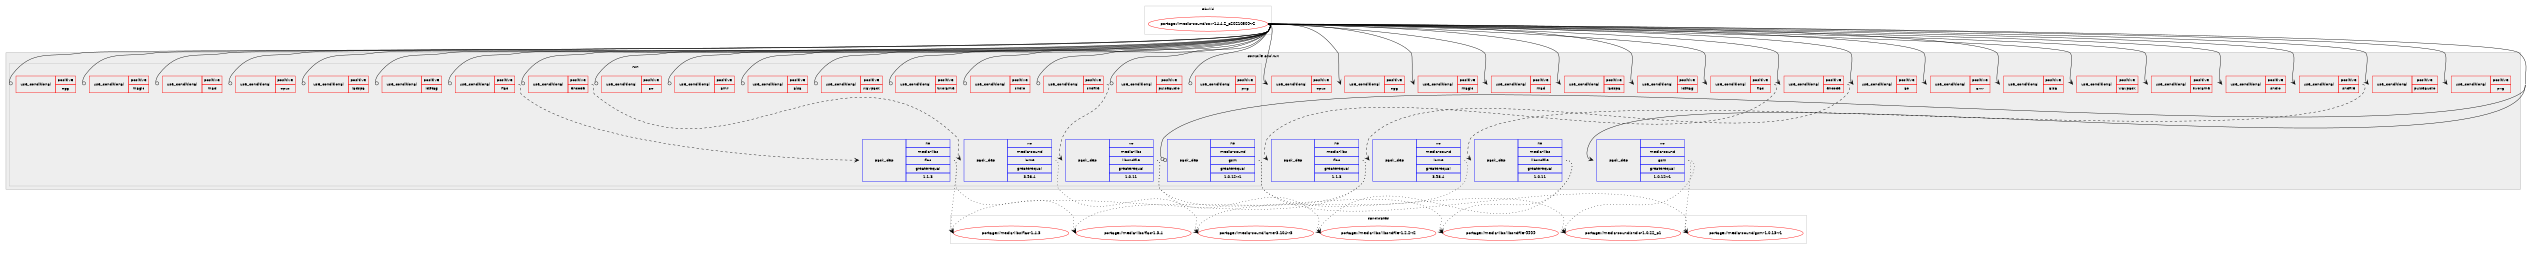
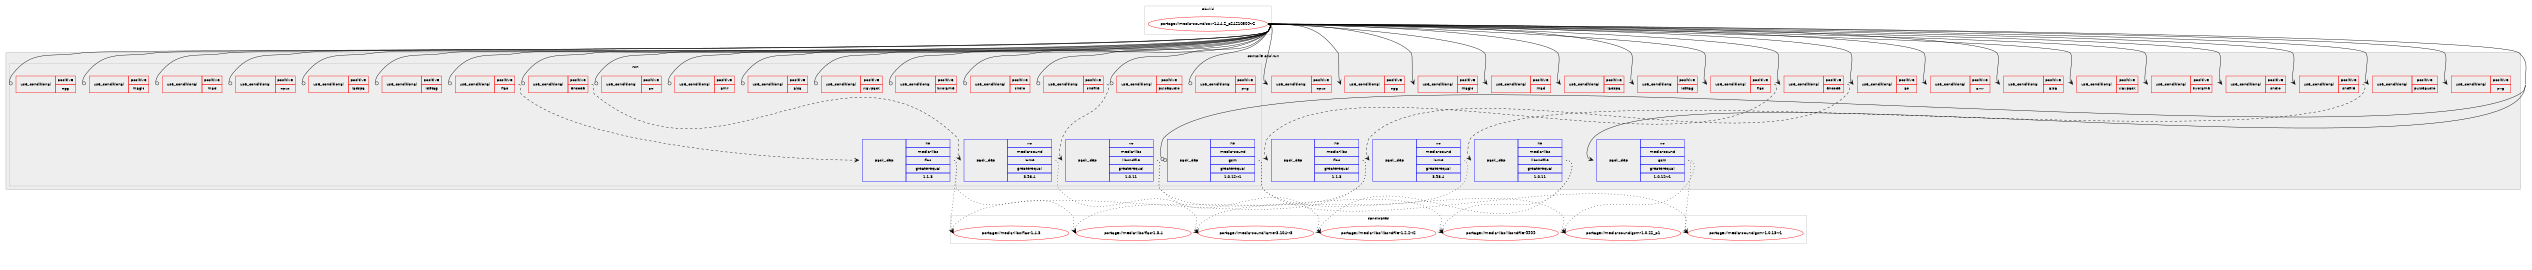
  digraph {
    compound=true
    concentrate=true
    fontname=Helvetica
    fontsize=10
    newrank=true
    rankdir=TB
    ranksep=1.5
    node [color=red fontname=Helvetica fontsize=10 shape=none]
    edge [arrowhead=vee headport=w style=solid tailport=e weight=20]
-   n1 [label="portage://media-sound/sox-14.4.2_p20210509-r2" width=4 shape=""]
+   n1 [label="portage://media-sound/sox-14.4.2_p24210509-r2" width=4 shape=""]
    n2 [label=<<TABLE BORDER="0" CELLBORDER="1" CELLSPACING="0" CELLPADDING="4"><TR><TD ROWSPAN="3" CELLPADDING="10">use_conditional</TD></TR><TR><TD>positive</TD></TR><TR><TD>alsa</TD></TR></TABLE>>]
    n3 [label=<<TABLE BORDER="0" CELLBORDER="1" CELLSPACING="0" CELLPADDING="4"><TR><TD ROWSPAN="3" CELLPADDING="10">use_conditional</TD></TR><TR><TD>positive</TD></TR><TR><TD>amr</TD></TR></TABLE>>]
    n4 [label=<<TABLE BORDER="0" CELLBORDER="1" CELLSPACING="0" CELLPADDING="4"><TR><TD ROWSPAN="3" CELLPADDING="10">use_conditional</TD></TR><TR><TD>positive</TD></TR><TR><TD>ao</TD></TR></TABLE>>]
    n5 [color=blue label=<<TABLE BORDER="0" CELLBORDER="1" CELLSPACING="0" CELLPADDING="4" WIDTH="220"><TR><TD ROWSPAN="6" CELLPADDING="30">pack_dep</TD></TR><TR><TD WIDTH="110">no</TD></TR><TR><TD>media-sound</TD></TR><TR><TD>lame</TD></TR><TR><TD>greaterequal</TD></TR><TR><TD>3.98.4</TD></TR></TABLE>>]
    n6 [label=<<TABLE BORDER="0" CELLBORDER="1" CELLSPACING="0" CELLPADDING="4"><TR><TD ROWSPAN="3" CELLPADDING="10">use_conditional</TD></TR><TR><TD>positive</TD></TR><TR><TD>encode</TD></TR></TABLE>>]
    n7 [color=blue label=<<TABLE BORDER="0" CELLBORDER="1" CELLSPACING="0" CELLPADDING="4" WIDTH="220"><TR><TD ROWSPAN="6" CELLPADDING="30">pack_dep</TD></TR><TR><TD WIDTH="110">no</TD></TR><TR><TD>media-libs</TD></TR><TR><TD>flac</TD></TR><TR><TD>greaterequal</TD></TR><TR><TD>1.1.3</TD></TR></TABLE>>]
    n8 [label=<<TABLE BORDER="0" CELLBORDER="1" CELLSPACING="0" CELLPADDING="4"><TR><TD ROWSPAN="3" CELLPADDING="10">use_conditional</TD></TR><TR><TD>positive</TD></TR><TR><TD>flac</TD></TR></TABLE>>]
    n9 [label=<<TABLE BORDER="0" CELLBORDER="1" CELLSPACING="0" CELLPADDING="4"><TR><TD ROWSPAN="3" CELLPADDING="10">use_conditional</TD></TR><TR><TD>positive</TD></TR><TR><TD>id3tag</TD></TR></TABLE>>]
    n10 [label=<<TABLE BORDER="0" CELLBORDER="1" CELLSPACING="0" CELLPADDING="4"><TR><TD ROWSPAN="3" CELLPADDING="10">use_conditional</TD></TR><TR><TD>positive</TD></TR><TR><TD>ladspa</TD></TR></TABLE>>]
    n11 [label=<<TABLE BORDER="0" CELLBORDER="1" CELLSPACING="0" CELLPADDING="4"><TR><TD ROWSPAN="3" CELLPADDING="10">use_conditional</TD></TR><TR><TD>positive</TD></TR><TR><TD>mad</TD></TR></TABLE>>]
    n12 [label=<<TABLE BORDER="0" CELLBORDER="1" CELLSPACING="0" CELLPADDING="4"><TR><TD ROWSPAN="3" CELLPADDING="10">use_conditional</TD></TR><TR><TD>positive</TD></TR><TR><TD>magic</TD></TR></TABLE>>]
    n13 [label=<<TABLE BORDER="0" CELLBORDER="1" CELLSPACING="0" CELLPADDING="4"><TR><TD ROWSPAN="3" CELLPADDING="10">use_conditional</TD></TR><TR><TD>positive</TD></TR><TR><TD>ogg</TD></TR></TABLE>>]
    n14 [label=<<TABLE BORDER="0" CELLBORDER="1" CELLSPACING="0" CELLPADDING="4"><TR><TD ROWSPAN="3" CELLPADDING="10">use_conditional</TD></TR><TR><TD>positive</TD></TR><TR><TD>opus</TD></TR></TABLE>>]
    n15 [label=<<TABLE BORDER="0" CELLBORDER="1" CELLSPACING="0" CELLPADDING="4"><TR><TD ROWSPAN="3" CELLPADDING="10">use_conditional</TD></TR><TR><TD>positive</TD></TR><TR><TD>png</TD></TR></TABLE>>]
    n16 [label=<<TABLE BORDER="0" CELLBORDER="1" CELLSPACING="0" CELLPADDING="4"><TR><TD ROWSPAN="3" CELLPADDING="10">use_conditional</TD></TR><TR><TD>positive</TD></TR><TR><TD>pulseaudio</TD></TR></TABLE>>]
    n17 [color=blue label=<<TABLE BORDER="0" CELLBORDER="1" CELLSPACING="0" CELLPADDING="4" WIDTH="220"><TR><TD ROWSPAN="6" CELLPADDING="30">pack_dep</TD></TR><TR><TD WIDTH="110">no</TD></TR><TR><TD>media-libs</TD></TR><TR><TD>libsndfile</TD></TR><TR><TD>greaterequal</TD></TR><TR><TD>1.0.11</TD></TR></TABLE>>]
    n18 [label=<<TABLE BORDER="0" CELLBORDER="1" CELLSPACING="0" CELLPADDING="4"><TR><TD ROWSPAN="3" CELLPADDING="10">use_conditional</TD></TR><TR><TD>positive</TD></TR><TR><TD>sndfile</TD></TR></TABLE>>]
    n19 [label=<<TABLE BORDER="0" CELLBORDER="1" CELLSPACING="0" CELLPADDING="4"><TR><TD ROWSPAN="3" CELLPADDING="10">use_conditional</TD></TR><TR><TD>positive</TD></TR><TR><TD>sndio</TD></TR></TABLE>>]
    n20 [label=<<TABLE BORDER="0" CELLBORDER="1" CELLSPACING="0" CELLPADDING="4"><TR><TD ROWSPAN="3" CELLPADDING="10">use_conditional</TD></TR><TR><TD>positive</TD></TR><TR><TD>twolame</TD></TR></TABLE>>]
    n21 [label=<<TABLE BORDER="0" CELLBORDER="1" CELLSPACING="0" CELLPADDING="4"><TR><TD ROWSPAN="3" CELLPADDING="10">use_conditional</TD></TR><TR><TD>positive</TD></TR><TR><TD>wavpack</TD></TR></TABLE>>]
    n22 [color=blue label=<<TABLE BORDER="0" CELLBORDER="1" CELLSPACING="0" CELLPADDING="4" WIDTH="220"><TR><TD ROWSPAN="6" CELLPADDING="30">pack_dep</TD></TR><TR><TD WIDTH="110">no</TD></TR><TR><TD>media-sound</TD></TR><TR><TD>gsm</TD></TR><TR><TD>greaterequal</TD></TR><TR><TD>1.0.12-r1</TD></TR></TABLE>>]
    n23 [label=<<TABLE BORDER="0" CELLBORDER="1" CELLSPACING="0" CELLPADDING="4"><TR><TD ROWSPAN="3" CELLPADDING="10">use_conditional</TD></TR><TR><TD>positive</TD></TR><TR><TD>alsa</TD></TR></TABLE>>]
    n24 [label=<<TABLE BORDER="0" CELLBORDER="1" CELLSPACING="0" CELLPADDING="4"><TR><TD ROWSPAN="3" CELLPADDING="10">use_conditional</TD></TR><TR><TD>positive</TD></TR><TR><TD>amr</TD></TR></TABLE>>]
    n25 [label=<<TABLE BORDER="0" CELLBORDER="1" CELLSPACING="0" CELLPADDING="4"><TR><TD ROWSPAN="3" CELLPADDING="10">use_conditional</TD></TR><TR><TD>positive</TD></TR><TR><TD>ao</TD></TR></TABLE>>]
    n26 [color=blue label=<<TABLE BORDER="0" CELLBORDER="1" CELLSPACING="0" CELLPADDING="4" WIDTH="220"><TR><TD ROWSPAN="6" CELLPADDING="30">pack_dep</TD></TR><TR><TD WIDTH="110">no</TD></TR><TR><TD>media-sound</TD></TR><TR><TD>lame</TD></TR><TR><TD>greaterequal</TD></TR><TR><TD>3.98.4</TD></TR></TABLE>>]
    n27 [label=<<TABLE BORDER="0" CELLBORDER="1" CELLSPACING="0" CELLPADDING="4"><TR><TD ROWSPAN="3" CELLPADDING="10">use_conditional</TD></TR><TR><TD>positive</TD></TR><TR><TD>encode</TD></TR></TABLE>>]
    n28 [color=blue label=<<TABLE BORDER="0" CELLBORDER="1" CELLSPACING="0" CELLPADDING="4" WIDTH="220"><TR><TD ROWSPAN="6" CELLPADDING="30">pack_dep</TD></TR><TR><TD WIDTH="110">no</TD></TR><TR><TD>media-libs</TD></TR><TR><TD>flac</TD></TR><TR><TD>greaterequal</TD></TR><TR><TD>1.1.3</TD></TR></TABLE>>]
    n29 [label=<<TABLE BORDER="0" CELLBORDER="1" CELLSPACING="0" CELLPADDING="4"><TR><TD ROWSPAN="3" CELLPADDING="10">use_conditional</TD></TR><TR><TD>positive</TD></TR><TR><TD>flac</TD></TR></TABLE>>]
    n30 [label=<<TABLE BORDER="0" CELLBORDER="1" CELLSPACING="0" CELLPADDING="4"><TR><TD ROWSPAN="3" CELLPADDING="10">use_conditional</TD></TR><TR><TD>positive</TD></TR><TR><TD>id3tag</TD></TR></TABLE>>]
    n31 [label=<<TABLE BORDER="0" CELLBORDER="1" CELLSPACING="0" CELLPADDING="4"><TR><TD ROWSPAN="3" CELLPADDING="10">use_conditional</TD></TR><TR><TD>positive</TD></TR><TR><TD>ladspa</TD></TR></TABLE>>]
    n32 [label=<<TABLE BORDER="0" CELLBORDER="1" CELLSPACING="0" CELLPADDING="4"><TR><TD ROWSPAN="3" CELLPADDING="10">use_conditional</TD></TR><TR><TD>positive</TD></TR><TR><TD>opus</TD></TR></TABLE>>]
    n33 [label=<<TABLE BORDER="0" CELLBORDER="1" CELLSPACING="0" CELLPADDING="4"><TR><TD ROWSPAN="3" CELLPADDING="10">use_conditional</TD></TR><TR><TD>positive</TD></TR><TR><TD>mad</TD></TR></TABLE>>]
    n34 [label=<<TABLE BORDER="0" CELLBORDER="1" CELLSPACING="0" CELLPADDING="4"><TR><TD ROWSPAN="3" CELLPADDING="10">use_conditional</TD></TR><TR><TD>positive</TD></TR><TR><TD>magic</TD></TR></TABLE>>]
    n35 [label=<<TABLE BORDER="0" CELLBORDER="1" CELLSPACING="0" CELLPADDING="4"><TR><TD ROWSPAN="3" CELLPADDING="10">use_conditional</TD></TR><TR><TD>positive</TD></TR><TR><TD>ogg</TD></TR></TABLE>>]
    n36 [label=<<TABLE BORDER="0" CELLBORDER="1" CELLSPACING="0" CELLPADDING="4"><TR><TD ROWSPAN="3" CELLPADDING="10">use_conditional</TD></TR><TR><TD>positive</TD></TR><TR><TD>png</TD></TR></TABLE>>]
    n37 [label=<<TABLE BORDER="0" CELLBORDER="1" CELLSPACING="0" CELLPADDING="4"><TR><TD ROWSPAN="3" CELLPADDING="10">use_conditional</TD></TR><TR><TD>positive</TD></TR><TR><TD>pulseaudio</TD></TR></TABLE>>]
    n38 [color=blue label=<<TABLE BORDER="0" CELLBORDER="1" CELLSPACING="0" CELLPADDING="4" WIDTH="220"><TR><TD ROWSPAN="6" CELLPADDING="30">pack_dep</TD></TR><TR><TD WIDTH="110">no</TD></TR><TR><TD>media-libs</TD></TR><TR><TD>libsndfile</TD></TR><TR><TD>greaterequal</TD></TR><TR><TD>1.0.11</TD></TR></TABLE>>]
    n39 [label=<<TABLE BORDER="0" CELLBORDER="1" CELLSPACING="0" CELLPADDING="4"><TR><TD ROWSPAN="3" CELLPADDING="10">use_conditional</TD></TR><TR><TD>positive</TD></TR><TR><TD>sndfile</TD></TR></TABLE>>]
    n40 [label=<<TABLE BORDER="0" CELLBORDER="1" CELLSPACING="0" CELLPADDING="4"><TR><TD ROWSPAN="3" CELLPADDING="10">use_conditional</TD></TR><TR><TD>positive</TD></TR><TR><TD>sndio</TD></TR></TABLE>>]
    n41 [label=<<TABLE BORDER="0" CELLBORDER="1" CELLSPACING="0" CELLPADDING="4"><TR><TD ROWSPAN="3" CELLPADDING="10">use_conditional</TD></TR><TR><TD>positive</TD></TR><TR><TD>twolame</TD></TR></TABLE>>]
    n42 [label=<<TABLE BORDER="0" CELLBORDER="1" CELLSPACING="0" CELLPADDING="4"><TR><TD ROWSPAN="3" CELLPADDING="10">use_conditional</TD></TR><TR><TD>positive</TD></TR><TR><TD>wavpack</TD></TR></TABLE>>]
    n43 [color=blue label=<<TABLE BORDER="0" CELLBORDER="1" CELLSPACING="0" CELLPADDING="4" WIDTH="220"><TR><TD ROWSPAN="6" CELLPADDING="30">pack_dep</TD></TR><TR><TD WIDTH="110">no</TD></TR><TR><TD>media-sound</TD></TR><TR><TD>gsm</TD></TR><TR><TD>greaterequal</TD></TR><TR><TD>1.0.12-r1</TD></TR></TABLE>>]
    n44 [label="portage://media-libs/libsndfile-1.2.2-r2" width=4 shape=""]
    n45 [label="portage://media-libs/libsndfile-9999" width=4 shape=""]
    n46 [label="portage://media-sound/lame-3.104-r3" width=4 shape=""]
    n47 [label="portage://media-libs/flac-1.3.4" width=4 shape=""]
    n48 [label="portage://media-libs/flac-1.4.3" width=4 shape=""]
    n49 [label="portage://media-sound/gsm-1.0.13-r1" width=4 shape=""]
-   n50 [label="portage://media-sound/sndio-1.0.22_p1" width=4 shape=""]
+   n50 [label="portage://media-sound/gsm-1.0.22_p1" width=4 shape=""]
    subgraph cluster_1 {
      color=gray
      label=<<i>ebuild</i>>
      rank=same
      n1
    }
    subgraph cluster_2 {
      color=gray
      label=<<i>dependencies</i>>
      subgraph cluster_3 {
        color=gray
        fillcolor="#eeeeee"
        label=<<i>compile</i>>
        style=filled
        subgraph sub_4 {
          color=gray
          fillcolor="#eeeeee"
          label=<<i>compile</i>>
          style=filled
          n2
        }
        subgraph sub_5 {
          color=gray
          fillcolor="#eeeeee"
          label=<<i>compile</i>>
          style=filled
          n3
        }
        subgraph sub_6 {
          color=gray
          fillcolor="#eeeeee"
          label=<<i>compile</i>>
          style=filled
          n4
        }
        subgraph sub_7 {
          color=gray
          fillcolor="#eeeeee"
          label=<<i>compile</i>>
          style=filled
          n6
          subgraph sub_8 {
            color=gray
            fillcolor="#eeeeee"
            label=<<i>compile</i>>
            style=filled
            n5
          }
        }
        subgraph sub_9 {
          color=gray
          fillcolor="#eeeeee"
          label=<<i>compile</i>>
          style=filled
          n8
          subgraph sub_10 {
            color=gray
            fillcolor="#eeeeee"
            label=<<i>compile</i>>
            style=filled
            n7
          }
        }
        subgraph sub_11 {
          color=gray
          fillcolor="#eeeeee"
          label=<<i>compile</i>>
          style=filled
          n9
        }
        subgraph sub_12 {
          color=gray
          fillcolor="#eeeeee"
          label=<<i>compile</i>>
          style=filled
          n10
        }
        subgraph sub_13 {
          color=gray
          fillcolor="#eeeeee"
          label=<<i>compile</i>>
          style=filled
          n11
        }
        subgraph sub_14 {
          color=gray
          fillcolor="#eeeeee"
          label=<<i>compile</i>>
          style=filled
          n12
        }
        subgraph sub_15 {
          color=gray
          fillcolor="#eeeeee"
          label=<<i>compile</i>>
          style=filled
          n13
        }
        subgraph sub_16 {
          color=gray
          fillcolor="#eeeeee"
          label=<<i>compile</i>>
          style=filled
          n14
        }
        subgraph sub_17 {
          color=gray
          fillcolor="#eeeeee"
          label=<<i>compile</i>>
          style=filled
          n15
        }
        subgraph sub_18 {
          color=gray
          fillcolor="#eeeeee"
          label=<<i>compile</i>>
          style=filled
          n16
        }
        subgraph sub_19 {
          color=gray
          fillcolor="#eeeeee"
          label=<<i>compile</i>>
          style=filled
          n18
          subgraph sub_20 {
            color=gray
            fillcolor="#eeeeee"
            label=<<i>compile</i>>
            style=filled
            n17
          }
        }
        subgraph sub_21 {
          color=gray
          fillcolor="#eeeeee"
          label=<<i>compile</i>>
          style=filled
          n19
        }
        subgraph sub_22 {
          color=gray
          fillcolor="#eeeeee"
          label=<<i>compile</i>>
          style=filled
          n20
        }
        subgraph sub_23 {
          color=gray
          fillcolor="#eeeeee"
          label=<<i>compile</i>>
          style=filled
          n21
        }
        subgraph sub_24 {
          color=gray
          fillcolor="#eeeeee"
          label=<<i>compile</i>>
          style=filled
          n22
        }
      }
      subgraph cluster_25 {
        color=gray
        fillcolor="#eeeeee"
        label=<<i>compile and run</i>>
        style=filled
      }
      subgraph cluster_26 {
        color=gray
        fillcolor="#eeeeee"
        label=<<i>run</i>>
        style=filled
        subgraph sub_27 {
          color=gray
          fillcolor="#eeeeee"
          label=<<i>run</i>>
          style=filled
          n23
        }
        subgraph sub_28 {
          color=gray
          fillcolor="#eeeeee"
          label=<<i>run</i>>
          style=filled
          n24
        }
        subgraph sub_29 {
          color=gray
          fillcolor="#eeeeee"
          label=<<i>run</i>>
          style=filled
          n25
        }
        subgraph sub_30 {
          color=gray
          fillcolor="#eeeeee"
          label=<<i>run</i>>
          style=filled
          n27
          subgraph sub_31 {
            color=gray
            fillcolor="#eeeeee"
            label=<<i>run</i>>
            style=filled
            n26
          }
        }
        subgraph sub_32 {
          color=gray
          fillcolor="#eeeeee"
          label=<<i>run</i>>
          style=filled
          n29
          subgraph sub_33 {
            color=gray
            fillcolor="#eeeeee"
            label=<<i>run</i>>
            style=filled
            n28
          }
        }
        subgraph sub_34 {
          color=gray
          fillcolor="#eeeeee"
          label=<<i>run</i>>
          style=filled
          n30
        }
        subgraph sub_35 {
          color=gray
          fillcolor="#eeeeee"
          label=<<i>run</i>>
          style=filled
          n31
        }
        subgraph sub_36 {
          color=gray
          fillcolor="#eeeeee"
          label=<<i>run</i>>
          style=filled
          n32
        }
        subgraph sub_37 {
          color=gray
          fillcolor="#eeeeee"
          label=<<i>run</i>>
          style=filled
          n33
        }
        subgraph sub_38 {
          color=gray
          fillcolor="#eeeeee"
          label=<<i>run</i>>
          style=filled
          n34
        }
        subgraph sub_39 {
          color=gray
          fillcolor="#eeeeee"
          label=<<i>run</i>>
          style=filled
          n35
        }
        subgraph sub_40 {
          color=gray
          fillcolor="#eeeeee"
          label=<<i>run</i>>
          style=filled
          n36
        }
        subgraph sub_41 {
          color=gray
          fillcolor="#eeeeee"
          label=<<i>run</i>>
          style=filled
          n37
        }
        subgraph sub_42 {
          color=gray
          fillcolor="#eeeeee"
          label=<<i>run</i>>
          style=filled
          n39
          subgraph sub_43 {
            color=gray
            fillcolor="#eeeeee"
            label=<<i>run</i>>
            style=filled
            n38
          }
        }
        subgraph sub_44 {
          color=gray
          fillcolor="#eeeeee"
          label=<<i>run</i>>
          style=filled
          n40
        }
        subgraph sub_45 {
          color=gray
          fillcolor="#eeeeee"
          label=<<i>run</i>>
          style=filled
          n41
        }
        subgraph sub_46 {
          color=gray
          fillcolor="#eeeeee"
          label=<<i>run</i>>
          style=filled
          n42
        }
        subgraph sub_47 {
          color=gray
          fillcolor="#eeeeee"
          label=<<i>run</i>>
          style=filled
          n43
        }
      }
    }
    subgraph cluster_48 {
      color=gray
      label=<<i>candidates</i>>
      rank=same
      subgraph sub_49 {
        color=black
        label=<<i>candidates</i>>
        nodesep=1
        rank=same
        n44
        n45
      }
      subgraph sub_50 {
        color=black
        label=<<i>candidates</i>>
        nodesep=1
        rank=same
        n46
      }
      subgraph sub_51 {
        color=black
        label=<<i>candidates</i>>
        nodesep=1
        rank=same
        n47
        n48
      }
      subgraph sub_52 {
        color=black
        label=<<i>candidates</i>>
        nodesep=1
        rank=same
        n49
        n50
      }
      subgraph sub_53 {
        color=black
        label=<<i>candidates</i>>
        nodesep=1
        rank=same
        n46
      }
      subgraph sub_54 {
        color=black
        label=<<i>candidates</i>>
        nodesep=1
        rank=same
        n47
        n48
      }
      subgraph sub_55 {
        color=black
        label=<<i>candidates</i>>
        nodesep=1
        rank=same
        n44
        n45
      }
      subgraph sub_56 {
        color=black
        label=<<i>candidates</i>>
        nodesep=1
        rank=same
        n49
        n50
      }
    }
    n1 -> n2
    n1 -> n3
    n1 -> n4
    n1 -> n6
    n1 -> n8
    n1 -> n9
    n1 -> n10
    n1 -> n11
    n1 -> n12
    n1 -> n13
    n1 -> n14
    n1 -> n15
    n1 -> n16
    n1 -> n18
    n1 -> n19
    n1 -> n20
    n1 -> n21
    n1 -> n22
    n1 -> n23 [arrowhead=odot]
    n1 -> n24 [arrowhead=odot]
    n1 -> n25 [arrowhead=odot]
    n1 -> n27 [arrowhead=odot]
    n1 -> n29 [arrowhead=odot]
    n1 -> n30 [arrowhead=odot]
    n1 -> n31 [arrowhead=odot]
    n1 -> n32 [arrowhead=odot]
    n1 -> n33 [arrowhead=odot]
    n1 -> n34 [arrowhead=odot]
    n1 -> n35 [arrowhead=odot]
    n1 -> n36 [arrowhead=odot]
    n1 -> n37 [arrowhead=odot]
    n1 -> n39 [arrowhead=odot]
    n1 -> n40 [arrowhead=odot]
    n1 -> n41 [arrowhead=odot]
    n1 -> n42 [arrowhead=odot]
    n1 -> n43 [arrowhead=odot]
    n5 -> n46 [style=dotted weight=100]
    n6 -> n5 [style=dashed]
    n7 -> n47 [style=dotted weight=100]
    n7 -> n48 [style=dotted weight=100]
    n8 -> n7 [style=dashed]
    n17 -> n44 [style=dotted weight=100]
    n17 -> n45 [style=dotted weight=100]
    n18 -> n17 [style=dashed]
    n22 -> n49 [style=dotted weight=100]
    n22 -> n50 [style=dotted weight=100]
    n26 -> n46 [style=dotted weight=100]
    n27 -> n26 [style=dashed]
    n28 -> n47 [style=dotted weight=100]
    n28 -> n48 [style=dotted weight=100]
    n29 -> n28 [style=dashed]
    n38 -> n44 [style=dotted weight=100]
    n38 -> n45 [style=dotted weight=100]
    n39 -> n38 [style=dashed]
    n43 -> n49 [style=dotted weight=100]
    n43 -> n50 [style=dotted weight=100]
  }
